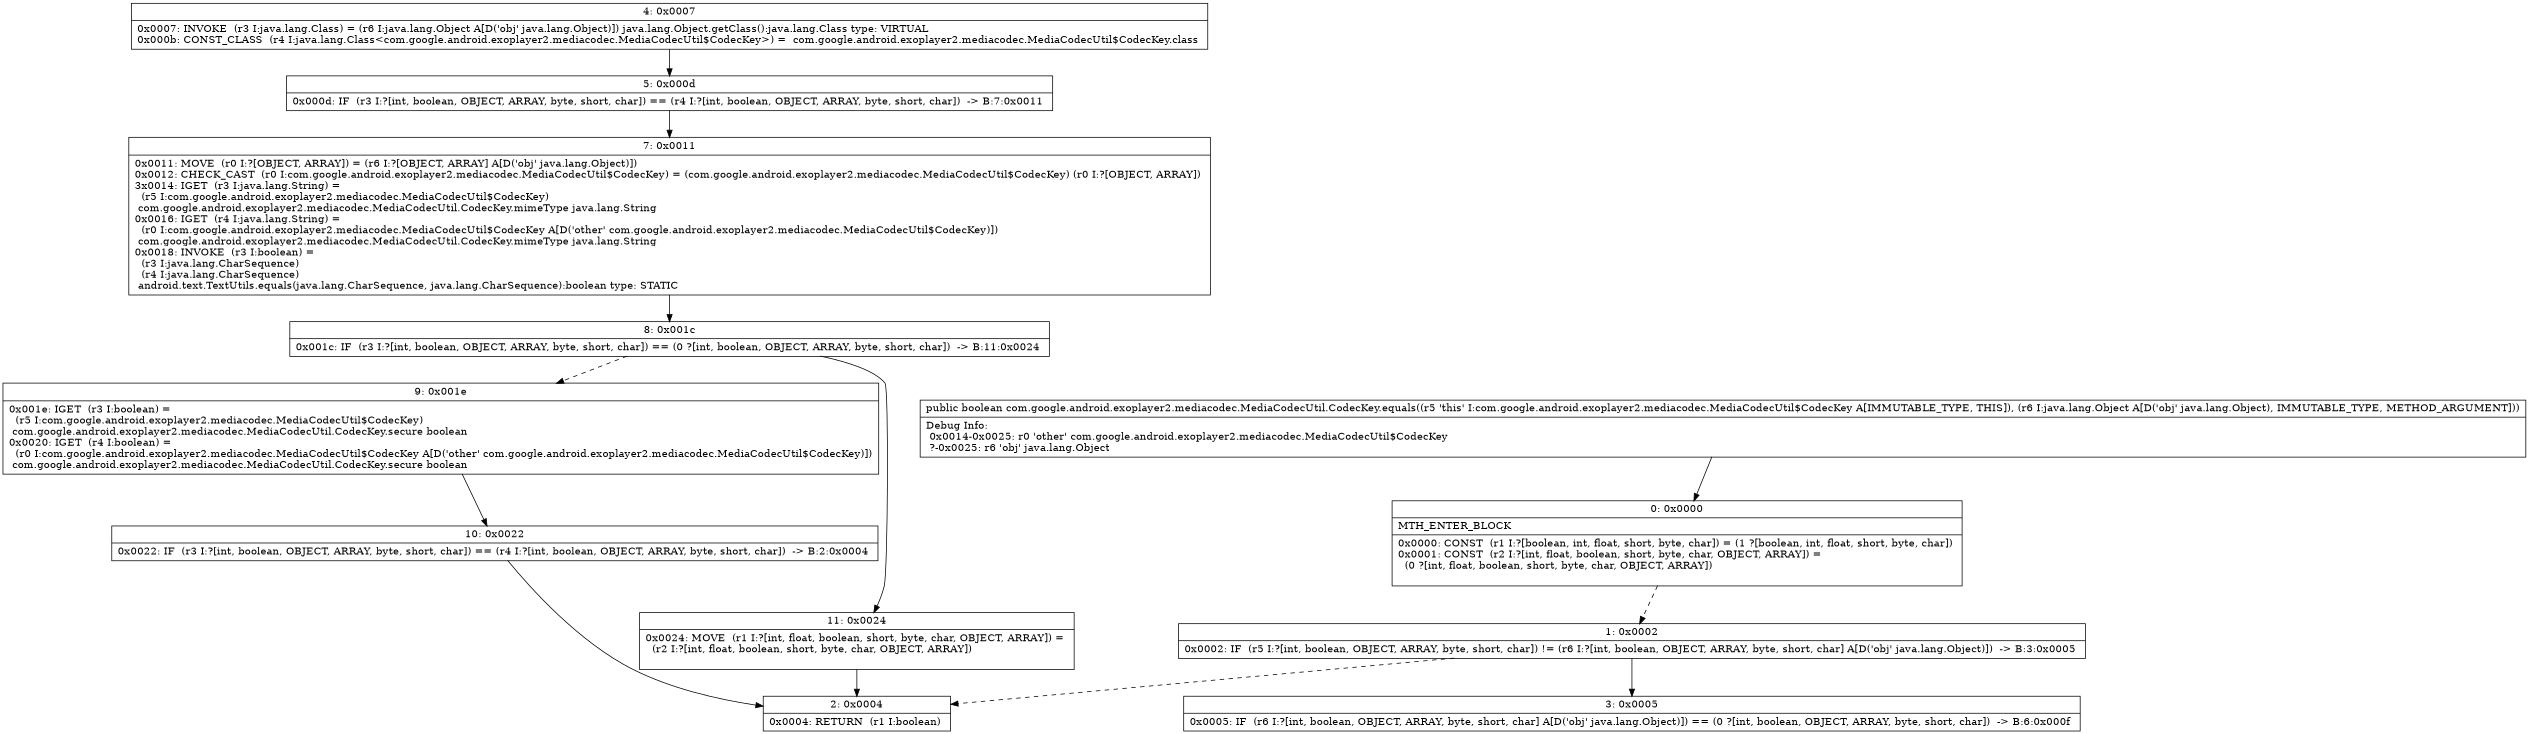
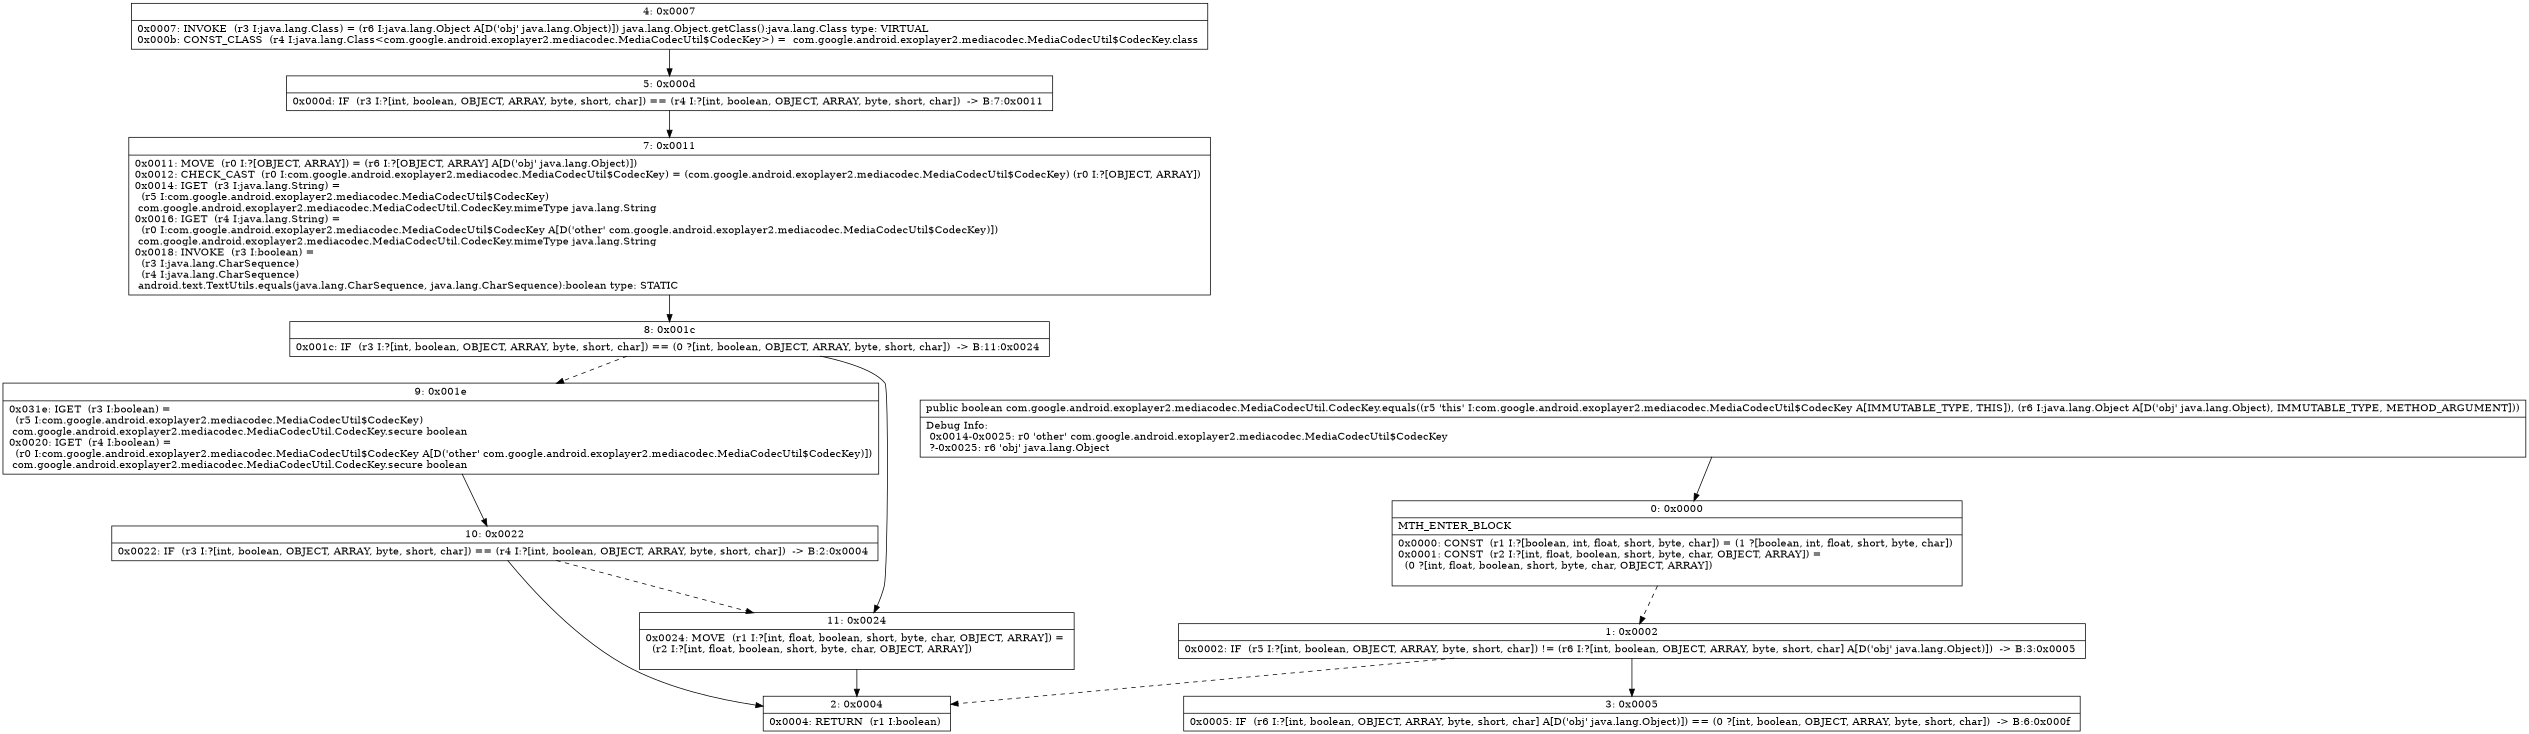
  digraph {
    node [shape=record]
    n1 [label="{0\:\ 0x0000|MTH_ENTER_BLOCK\l|0x0000: CONST  (r1 I:?[boolean, int, float, short, byte, char]) = (1 ?[boolean, int, float, short, byte, char]) \l0x0001: CONST  (r2 I:?[int, float, boolean, short, byte, char, OBJECT, ARRAY]) = \l  (0 ?[int, float, boolean, short, byte, char, OBJECT, ARRAY])\l \l}"]
    n2 [label="{1\:\ 0x0002|0x0002: IF  (r5 I:?[int, boolean, OBJECT, ARRAY, byte, short, char]) != (r6 I:?[int, boolean, OBJECT, ARRAY, byte, short, char] A[D('obj' java.lang.Object)])  \-\> B:3:0x0005 \l}"]
    n3 [label="{2\:\ 0x0004|0x0004: RETURN  (r1 I:boolean) \l}"]
    n4 [label="{3\:\ 0x0005|0x0005: IF  (r6 I:?[int, boolean, OBJECT, ARRAY, byte, short, char] A[D('obj' java.lang.Object)]) == (0 ?[int, boolean, OBJECT, ARRAY, byte, short, char])  \-\> B:6:0x000f \l}"]
    n5 [label="{4\:\ 0x0007|0x0007: INVOKE  (r3 I:java.lang.Class) = (r6 I:java.lang.Object A[D('obj' java.lang.Object)]) java.lang.Object.getClass():java.lang.Class type: VIRTUAL \l0x000b: CONST_CLASS  (r4 I:java.lang.Class\<com.google.android.exoplayer2.mediacodec.MediaCodecUtil$CodecKey\>) =  com.google.android.exoplayer2.mediacodec.MediaCodecUtil$CodecKey.class \l}"]
    n6 [label="{5\:\ 0x000d|0x000d: IF  (r3 I:?[int, boolean, OBJECT, ARRAY, byte, short, char]) == (r4 I:?[int, boolean, OBJECT, ARRAY, byte, short, char])  \-\> B:7:0x0011 \l}"]
-   n7 [label="{7\:\ 0x0011|0x0011: MOVE  (r0 I:?[OBJECT, ARRAY]) = (r6 I:?[OBJECT, ARRAY] A[D('obj' java.lang.Object)]) \l0x0012: CHECK_CAST  (r0 I:com.google.android.exoplayer2.mediacodec.MediaCodecUtil$CodecKey) = (com.google.android.exoplayer2.mediacodec.MediaCodecUtil$CodecKey) (r0 I:?[OBJECT, ARRAY]) \l3x0014: IGET  (r3 I:java.lang.String) = \l  (r5 I:com.google.android.exoplayer2.mediacodec.MediaCodecUtil$CodecKey)\l com.google.android.exoplayer2.mediacodec.MediaCodecUtil.CodecKey.mimeType java.lang.String \l0x0016: IGET  (r4 I:java.lang.String) = \l  (r0 I:com.google.android.exoplayer2.mediacodec.MediaCodecUtil$CodecKey A[D('other' com.google.android.exoplayer2.mediacodec.MediaCodecUtil$CodecKey)])\l com.google.android.exoplayer2.mediacodec.MediaCodecUtil.CodecKey.mimeType java.lang.String \l0x0018: INVOKE  (r3 I:boolean) = \l  (r3 I:java.lang.CharSequence)\l  (r4 I:java.lang.CharSequence)\l android.text.TextUtils.equals(java.lang.CharSequence, java.lang.CharSequence):boolean type: STATIC \l}"]
+   n7 [label="{7\:\ 0x0011|0x0011: MOVE  (r0 I:?[OBJECT, ARRAY]) = (r6 I:?[OBJECT, ARRAY] A[D('obj' java.lang.Object)]) \l0x0012: CHECK_CAST  (r0 I:com.google.android.exoplayer2.mediacodec.MediaCodecUtil$CodecKey) = (com.google.android.exoplayer2.mediacodec.MediaCodecUtil$CodecKey) (r0 I:?[OBJECT, ARRAY]) \l0x0014: IGET  (r3 I:java.lang.String) = \l  (r5 I:com.google.android.exoplayer2.mediacodec.MediaCodecUtil$CodecKey)\l com.google.android.exoplayer2.mediacodec.MediaCodecUtil.CodecKey.mimeType java.lang.String \l0x0016: IGET  (r4 I:java.lang.String) = \l  (r0 I:com.google.android.exoplayer2.mediacodec.MediaCodecUtil$CodecKey A[D('other' com.google.android.exoplayer2.mediacodec.MediaCodecUtil$CodecKey)])\l com.google.android.exoplayer2.mediacodec.MediaCodecUtil.CodecKey.mimeType java.lang.String \l0x0018: INVOKE  (r3 I:boolean) = \l  (r3 I:java.lang.CharSequence)\l  (r4 I:java.lang.CharSequence)\l android.text.TextUtils.equals(java.lang.CharSequence, java.lang.CharSequence):boolean type: STATIC \l}"]
    n8 [label="{8\:\ 0x001c|0x001c: IF  (r3 I:?[int, boolean, OBJECT, ARRAY, byte, short, char]) == (0 ?[int, boolean, OBJECT, ARRAY, byte, short, char])  \-\> B:11:0x0024 \l}"]
-   n9 [label="{9\:\ 0x001e|0x001e: IGET  (r3 I:boolean) = \l  (r5 I:com.google.android.exoplayer2.mediacodec.MediaCodecUtil$CodecKey)\l com.google.android.exoplayer2.mediacodec.MediaCodecUtil.CodecKey.secure boolean \l0x0020: IGET  (r4 I:boolean) = \l  (r0 I:com.google.android.exoplayer2.mediacodec.MediaCodecUtil$CodecKey A[D('other' com.google.android.exoplayer2.mediacodec.MediaCodecUtil$CodecKey)])\l com.google.android.exoplayer2.mediacodec.MediaCodecUtil.CodecKey.secure boolean \l}"]
+   n9 [label="{9\:\ 0x001e|0x031e: IGET  (r3 I:boolean) = \l  (r5 I:com.google.android.exoplayer2.mediacodec.MediaCodecUtil$CodecKey)\l com.google.android.exoplayer2.mediacodec.MediaCodecUtil.CodecKey.secure boolean \l0x0020: IGET  (r4 I:boolean) = \l  (r0 I:com.google.android.exoplayer2.mediacodec.MediaCodecUtil$CodecKey A[D('other' com.google.android.exoplayer2.mediacodec.MediaCodecUtil$CodecKey)])\l com.google.android.exoplayer2.mediacodec.MediaCodecUtil.CodecKey.secure boolean \l}"]
    n10 [label="{11\:\ 0x0024|0x0024: MOVE  (r1 I:?[int, float, boolean, short, byte, char, OBJECT, ARRAY]) = \l  (r2 I:?[int, float, boolean, short, byte, char, OBJECT, ARRAY])\l \l}"]
    n11 [label="{10\:\ 0x0022|0x0022: IF  (r3 I:?[int, boolean, OBJECT, ARRAY, byte, short, char]) == (r4 I:?[int, boolean, OBJECT, ARRAY, byte, short, char])  \-\> B:2:0x0004 \l}"]
    n12 [label="{public boolean com.google.android.exoplayer2.mediacodec.MediaCodecUtil.CodecKey.equals((r5 'this' I:com.google.android.exoplayer2.mediacodec.MediaCodecUtil$CodecKey A[IMMUTABLE_TYPE, THIS]), (r6 I:java.lang.Object A[D('obj' java.lang.Object), IMMUTABLE_TYPE, METHOD_ARGUMENT]))  | Debug Info:\l  0x0014\-0x0025: r0 'other' com.google.android.exoplayer2.mediacodec.MediaCodecUtil$CodecKey\l  ?\-0x0025: r6 'obj' java.lang.Object\l}"]
    n1 -> n2 [style=dashed]
    n2 -> n3 [style=dashed]
    n2 -> n4
    n5 -> n6
    n6 -> n7
    n7 -> n8
    n8 -> n9 [style=dashed]
    n8 -> n10
    n9 -> n11
    n10 -> n3
    n11 -> n3
+   n11 -> n10 [style=dashed]
    n12 -> n1
  }
